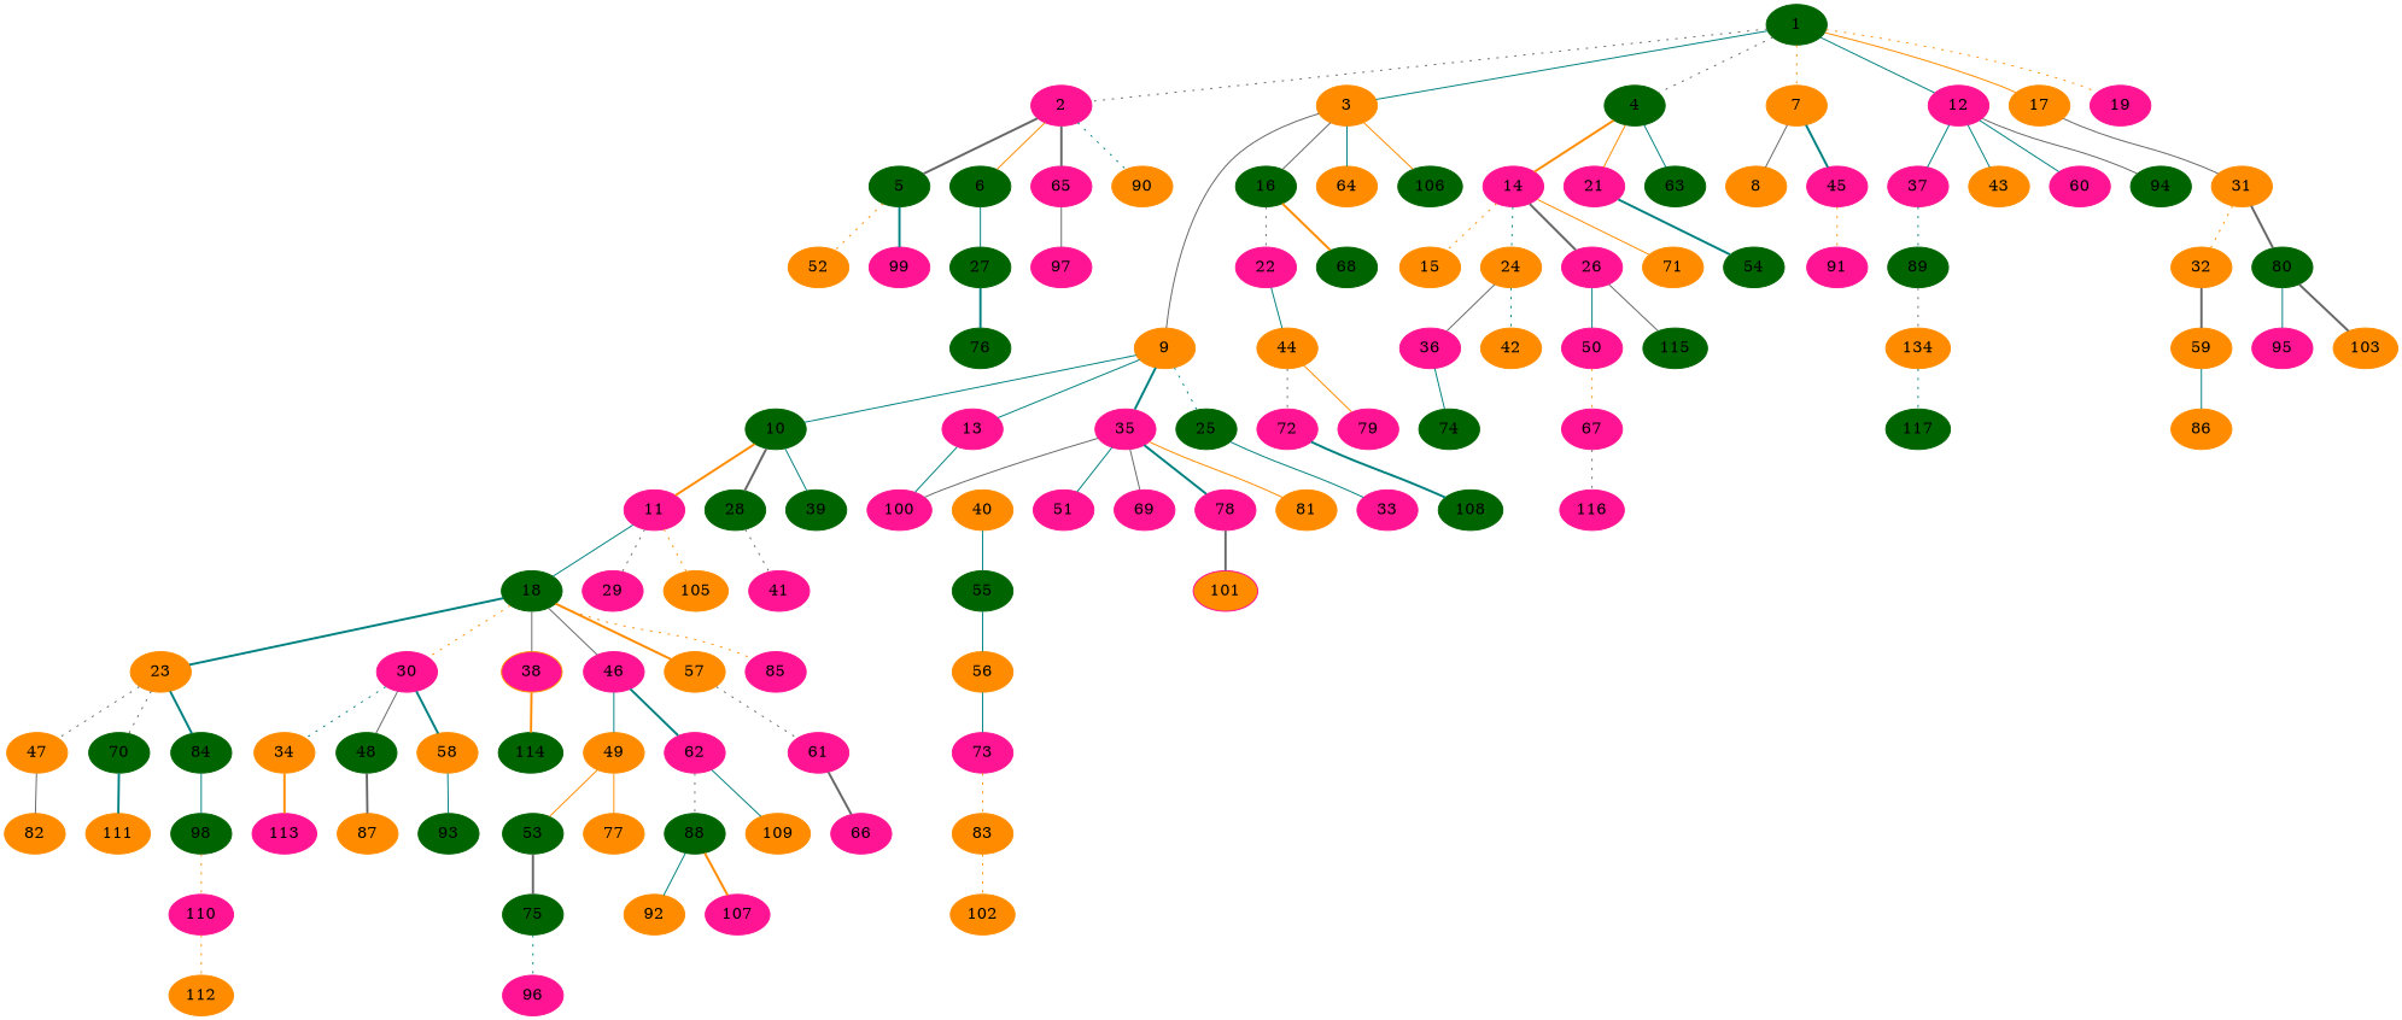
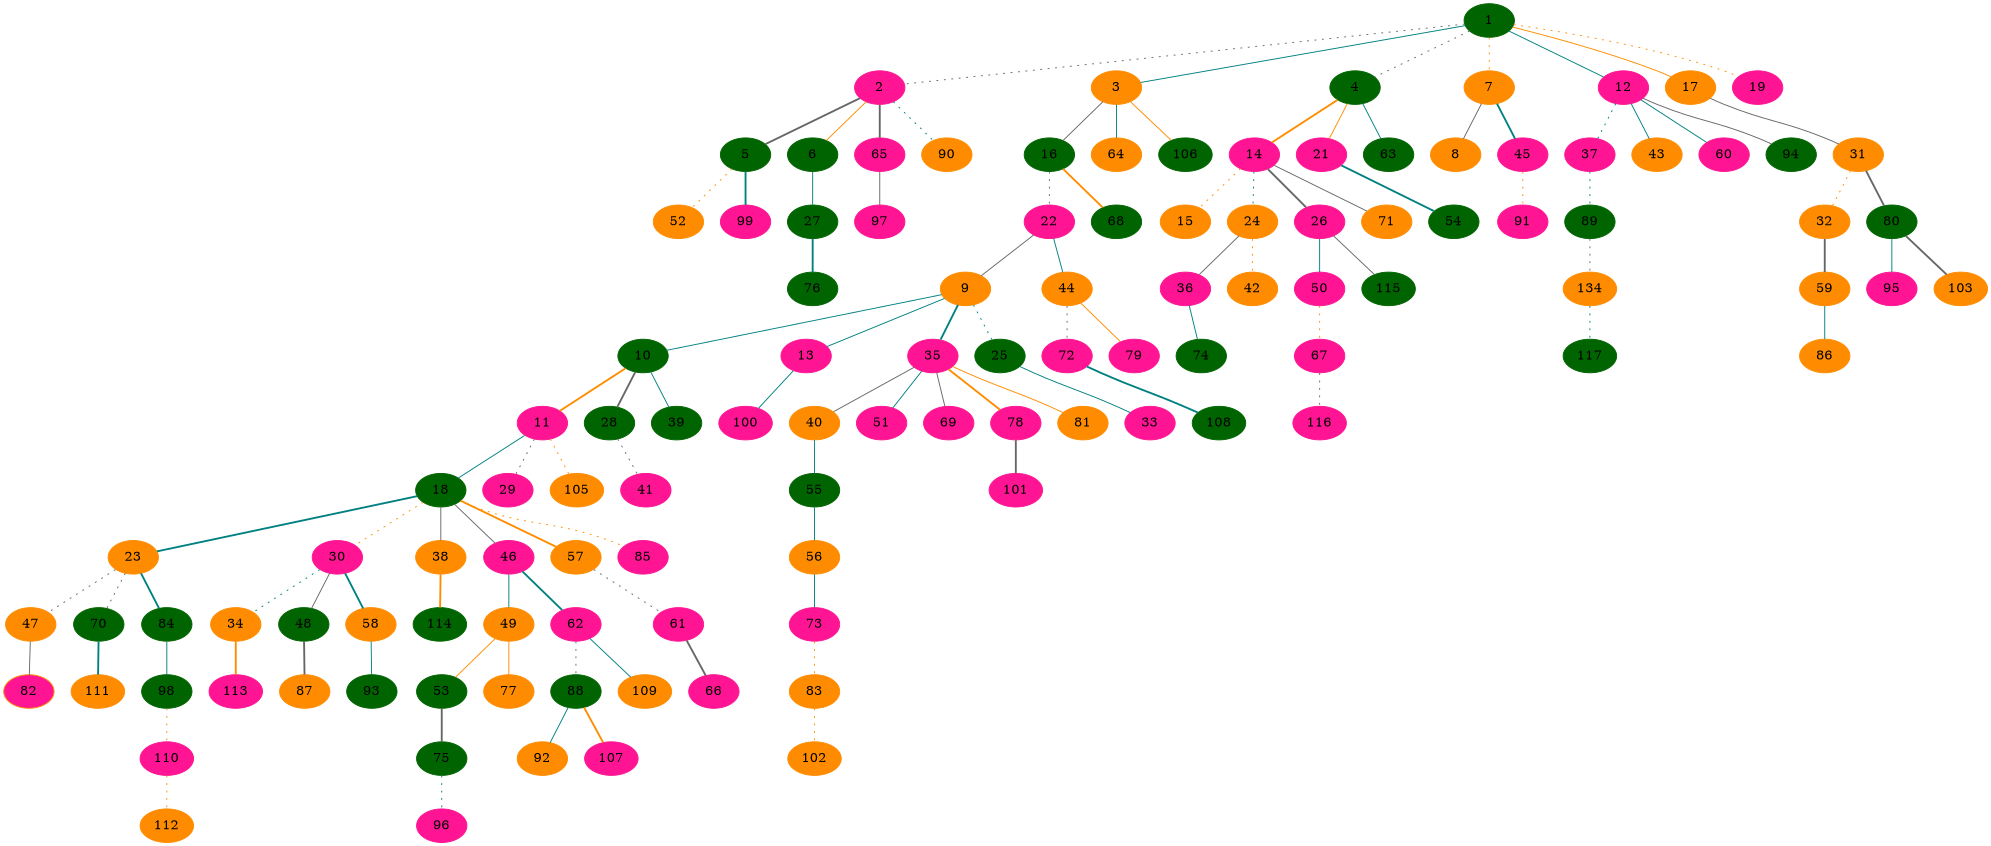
  graph {
    node [color=deeppink style=filled]
    edge [color=teal style=solid]
    1 [color=darkgreen]
    2
    3 [color=darkorange]
    4 [color=darkgreen]
    7 [color=darkorange]
    12
    17 [color=darkorange]
    19
    5 [color=darkgreen]
    6 [color=darkgreen]
    65
    90 [color=darkorange]
    9 [color=darkorange]
    16 [color=darkgreen]
    64 [color=darkorange]
    106 [color=darkgreen]
    14
    21
    63 [color=darkgreen]
    8 [color=darkorange]
    45
    37
    43 [color=darkorange]
    60
    94 [color=darkgreen]
    31 [color=darkorange]
    52 [color=darkorange]
    99
    27 [color=darkgreen]
    97
    10 [color=darkgreen]
    13
    25 [color=darkgreen]
    35
    22
    68 [color=darkgreen]
    15 [color=darkorange]
    24 [color=darkorange]
    26
    71 [color=darkorange]
    54 [color=darkgreen]
    76 [color=darkgreen]
    91
    11
    28 [color=darkgreen]
    39 [color=darkgreen]
    100
    33
    40 [color=darkorange]
    51
    69
    78
    81 [color=darkorange]
    18 [color=darkgreen]
    29
    105 [color=darkorange]
    41
    23 [color=darkorange]
    30
-   38 [color=darkorange fillcolor=deeppink]
+   38 [color=darkorange]
    46
    57 [color=darkorange]
    85
    89 [color=darkgreen]
    36
    42 [color=darkorange]
    50
    115 [color=darkgreen]
    44 [color=darkorange]
    32 [color=darkorange]
    80 [color=darkgreen]
    47 [color=darkorange]
    70 [color=darkgreen]
    84 [color=darkgreen]
    34 [color=darkorange]
    48 [color=darkgreen]
    58 [color=darkorange]
    114 [color=darkgreen]
    49 [color=darkorange]
    62
    61
    59 [color=darkorange]
    72
    79
-   82 [color=darkorange]
+   82 [color=darkorange fillcolor=deeppink]
    111 [color=darkorange]
    98 [color=darkgreen]
    74 [color=darkgreen]
    67
    113
    87 [color=darkorange]
    93 [color=darkgreen]
    95
    103 [color=darkorange]
    86 [color=darkorange]
    55 [color=darkgreen]
-   101 [fillcolor=darkorange]
+   101
    n98 [color=darkorange label=134]
    56 [color=darkorange]
    108 [color=darkgreen]
    53 [color=darkgreen]
    77 [color=darkorange]
    88 [color=darkgreen]
    109 [color=darkorange]
    75 [color=darkgreen]
    116
    96
    73
    83 [color=darkorange]
    66
    92 [color=darkorange]
    107
    102 [color=darkorange]
    110
    117 [color=darkgreen]
    112 [color=darkorange]
    1 -- 2 [color=gray40 style=dotted]
    1 -- 3
    1 -- 4 [color=gray40 style=dotted]
    1 -- 7 [color=darkorange style=dotted]
    1 -- 12
    1 -- 17 [color=darkorange]
    1 -- 19 [color=darkorange style=dotted]
    2 -- 5 [color=gray40 style=bold]
    2 -- 6 [color=darkorange]
    2 -- 65 [color=gray40 style=bold]
    2 -- 90 [style=dotted]
-   3 -- 9 [color=gray40]
+   22 -- 9 [color=gray40]
    3 -- 16 [color=gray40]
    3 -- 64
    3 -- 106 [color=darkorange]
    4 -- 14 [color=darkorange style=bold]
    4 -- 21 [color=darkorange]
    4 -- 63
    7 -- 8 [color=gray40]
    7 -- 45 [style=bold]
-   12 -- 37
+   12 -- 37 [style=dotted]
    12 -- 43
    12 -- 60
    12 -- 94 [color=gray40]
    17 -- 31 [color=gray40]
    5 -- 52 [color=darkorange style=dotted]
    5 -- 99 [style=bold]
    6 -- 27
    65 -- 97 [color=gray40]
    9 -- 10
    9 -- 13
    9 -- 25 [style=dotted]
    9 -- 35 [style=bold]
    16 -- 22 [color=gray40 style=dotted]
    16 -- 68 [color=darkorange style=bold]
    14 -- 15 [color=darkorange style=dotted]
    14 -- 24 [style=dotted]
    14 -- 26 [color=gray40 style=bold]
-   14 -- 71 [color=darkorange]
+   14 -- 71 [color=gray40]
    21 -- 54 [style=bold]
    45 -- 91 [color=darkorange style=dotted]
    37 -- 89 [style=dotted]
    31 -- 32 [color=darkorange style=dotted]
    31 -- 80 [color=gray40 style=bold]
    27 -- 76 [style=bold]
    10 -- 11 [color=darkorange style=bold]
    10 -- 28 [color=gray40 style=bold]
    10 -- 39
    13 -- 100
    25 -- 33
-   35 -- 100 [color=gray40]
+   35 -- 40 [color=gray40]
    35 -- 51
    35 -- 69 [color=gray40]
-   35 -- 78 [style=bold]
+   35 -- 78 [color=darkorange style=bold]
    35 -- 81 [color=darkorange]
    22 -- 44
    24 -- 36 [color=gray40]
-   24 -- 42 [style=dotted]
+   24 -- 42 [color=darkorange style=dotted]
    26 -- 50
    26 -- 115 [color=gray40]
    11 -- 18
    11 -- 29 [color=gray40 style=dotted]
    11 -- 105 [color=darkorange style=dotted]
    28 -- 41 [color=gray40 style=dotted]
    40 -- 55
    78 -- 101 [color=gray40 style=bold]
    18 -- 23 [style=bold]
    18 -- 30 [color=darkorange style=dotted]
    18 -- 38 [color=gray40]
    18 -- 46 [color=gray40]
    18 -- 57 [color=darkorange style=bold]
    18 -- 85 [color=darkorange style=dotted]
    23 -- 47 [color=gray40 style=dotted]
    23 -- 70 [color=gray40 style=dotted]
    23 -- 84 [style=bold]
    30 -- 34 [style=dotted]
    30 -- 48 [color=gray40]
    30 -- 58 [style=bold]
    38 -- 114 [color=darkorange style=bold]
    46 -- 49
    46 -- 62 [style=bold]
    57 -- 61 [color=gray40 style=dotted]
    89 -- n98 [color=gray40 style=dotted]
    36 -- 74
    50 -- 67 [color=darkorange style=dotted]
    44 -- 72 [color=gray40 style=dotted]
    44 -- 79 [color=darkorange]
    32 -- 59 [color=gray40 style=bold]
    80 -- 95
    80 -- 103 [color=gray40 style=bold]
    47 -- 82 [color=gray40]
    70 -- 111 [style=bold]
    84 -- 98
    34 -- 113 [color=darkorange style=bold]
    48 -- 87 [color=gray40 style=bold]
    58 -- 93
    49 -- 53 [color=darkorange]
    49 -- 77 [color=darkorange]
    62 -- 88 [color=gray40 style=dotted]
    62 -- 109
    61 -- 66 [color=gray40 style=bold]
    59 -- 86
    72 -- 108 [style=bold]
    98 -- 110 [color=darkorange style=dotted]
    67 -- 116 [color=gray40 style=dotted]
    55 -- 56
    n98 -- 117 [style=dotted]
    56 -- 73
    53 -- 75 [color=gray40 style=bold]
    88 -- 92
    88 -- 107 [color=darkorange style=bold]
    75 -- 96 [style=dotted]
    73 -- 83 [color=darkorange style=dotted]
    83 -- 102 [color=darkorange style=dotted]
    110 -- 112 [color=darkorange style=dotted]
  }
